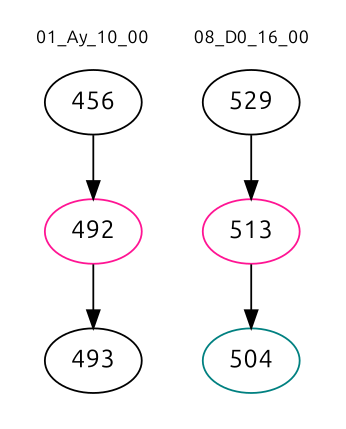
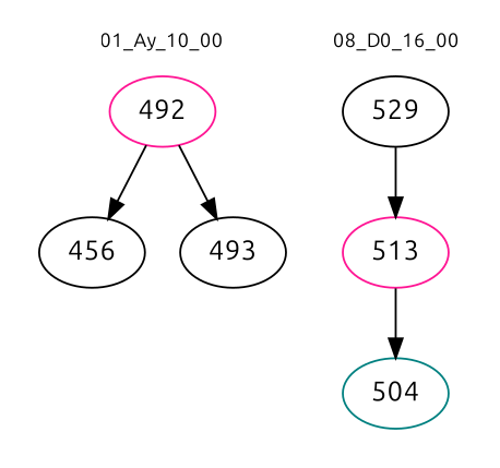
  digraph {
    fontname=Ubuntu
    node [color=black fontname=Ubuntu]
    edge [color=black fontname=Ubuntu]
    n1 [color=deeppink label=492]
    n2 [label=456]
    n3 [label=493]
    n4 [color=deeppink label=513]
    n5 [color=teal label=504]
    n6 [label=529]
    subgraph cluster_1 {
      color=white
      fontsize=10
      label="01_Ay_10_00"
      n1
      n2
      n3
    }
    subgraph cluster_2 {
      color=white
      fontsize=10
      label="08_D0_16_00"
      n4
      n5
      n6
    }
-   n2 -> n1
+   n1 -> n2
    n1 -> n3
    n4 -> n5
    n6 -> n4
  }
